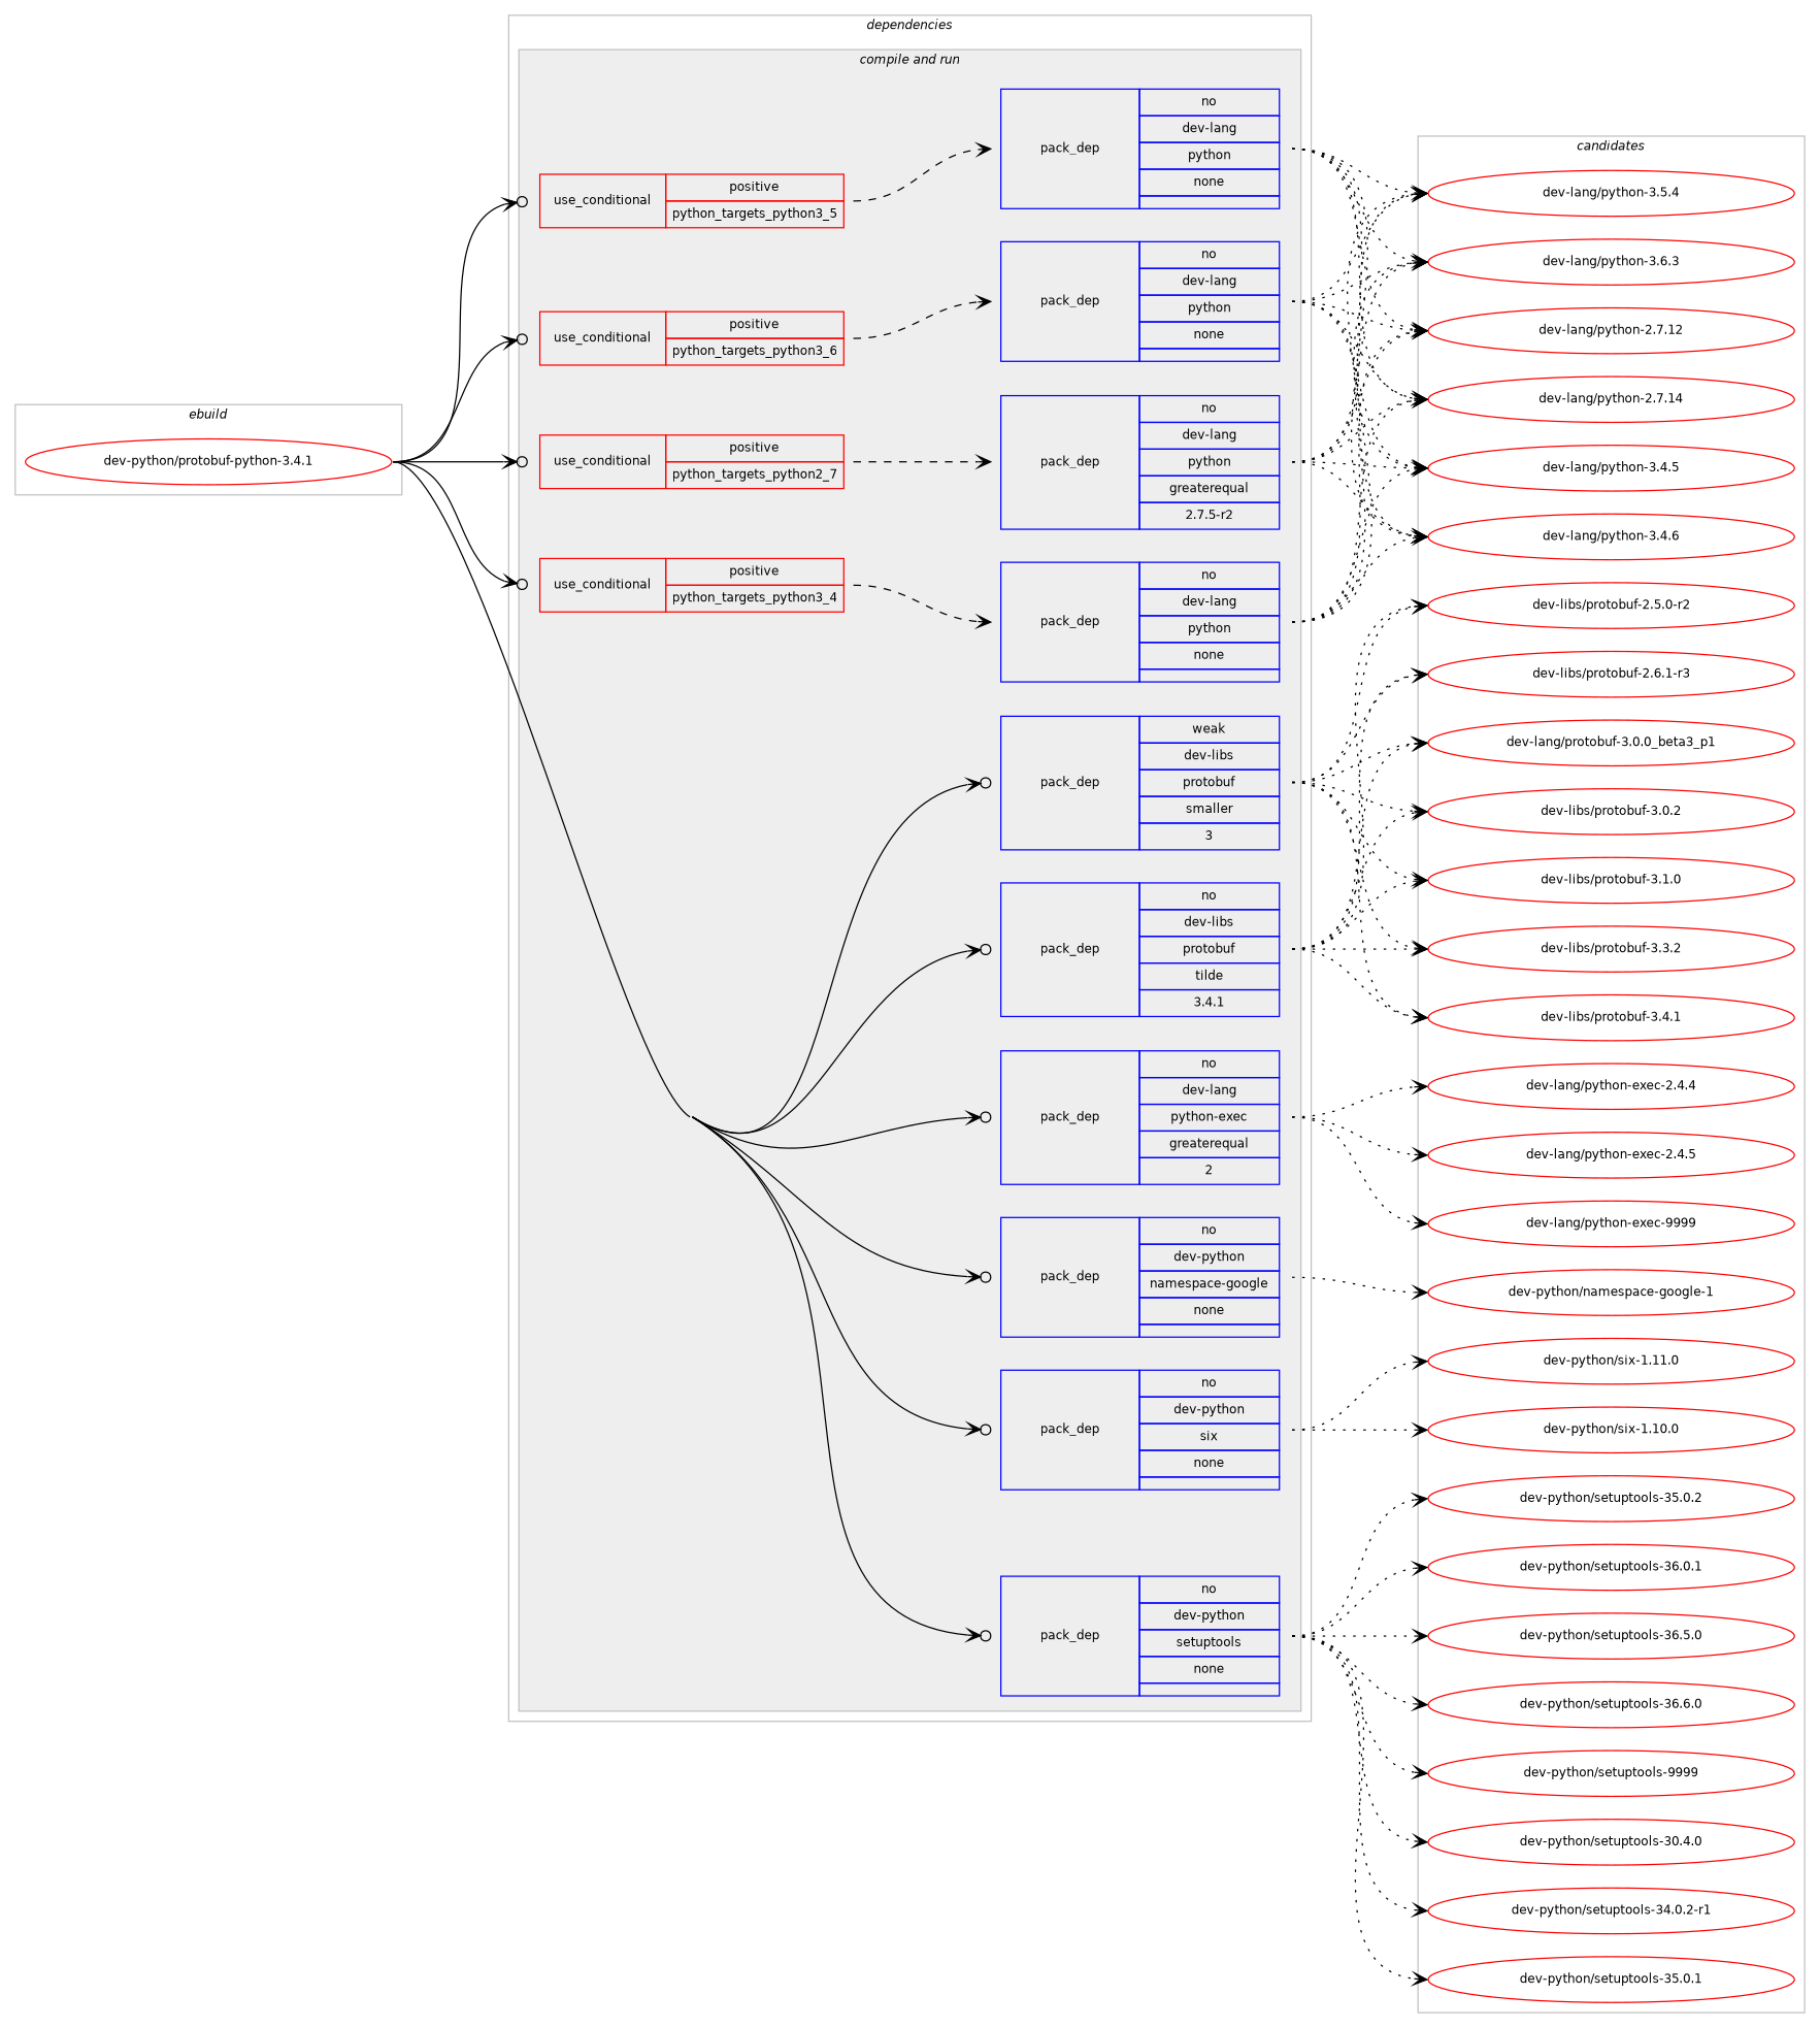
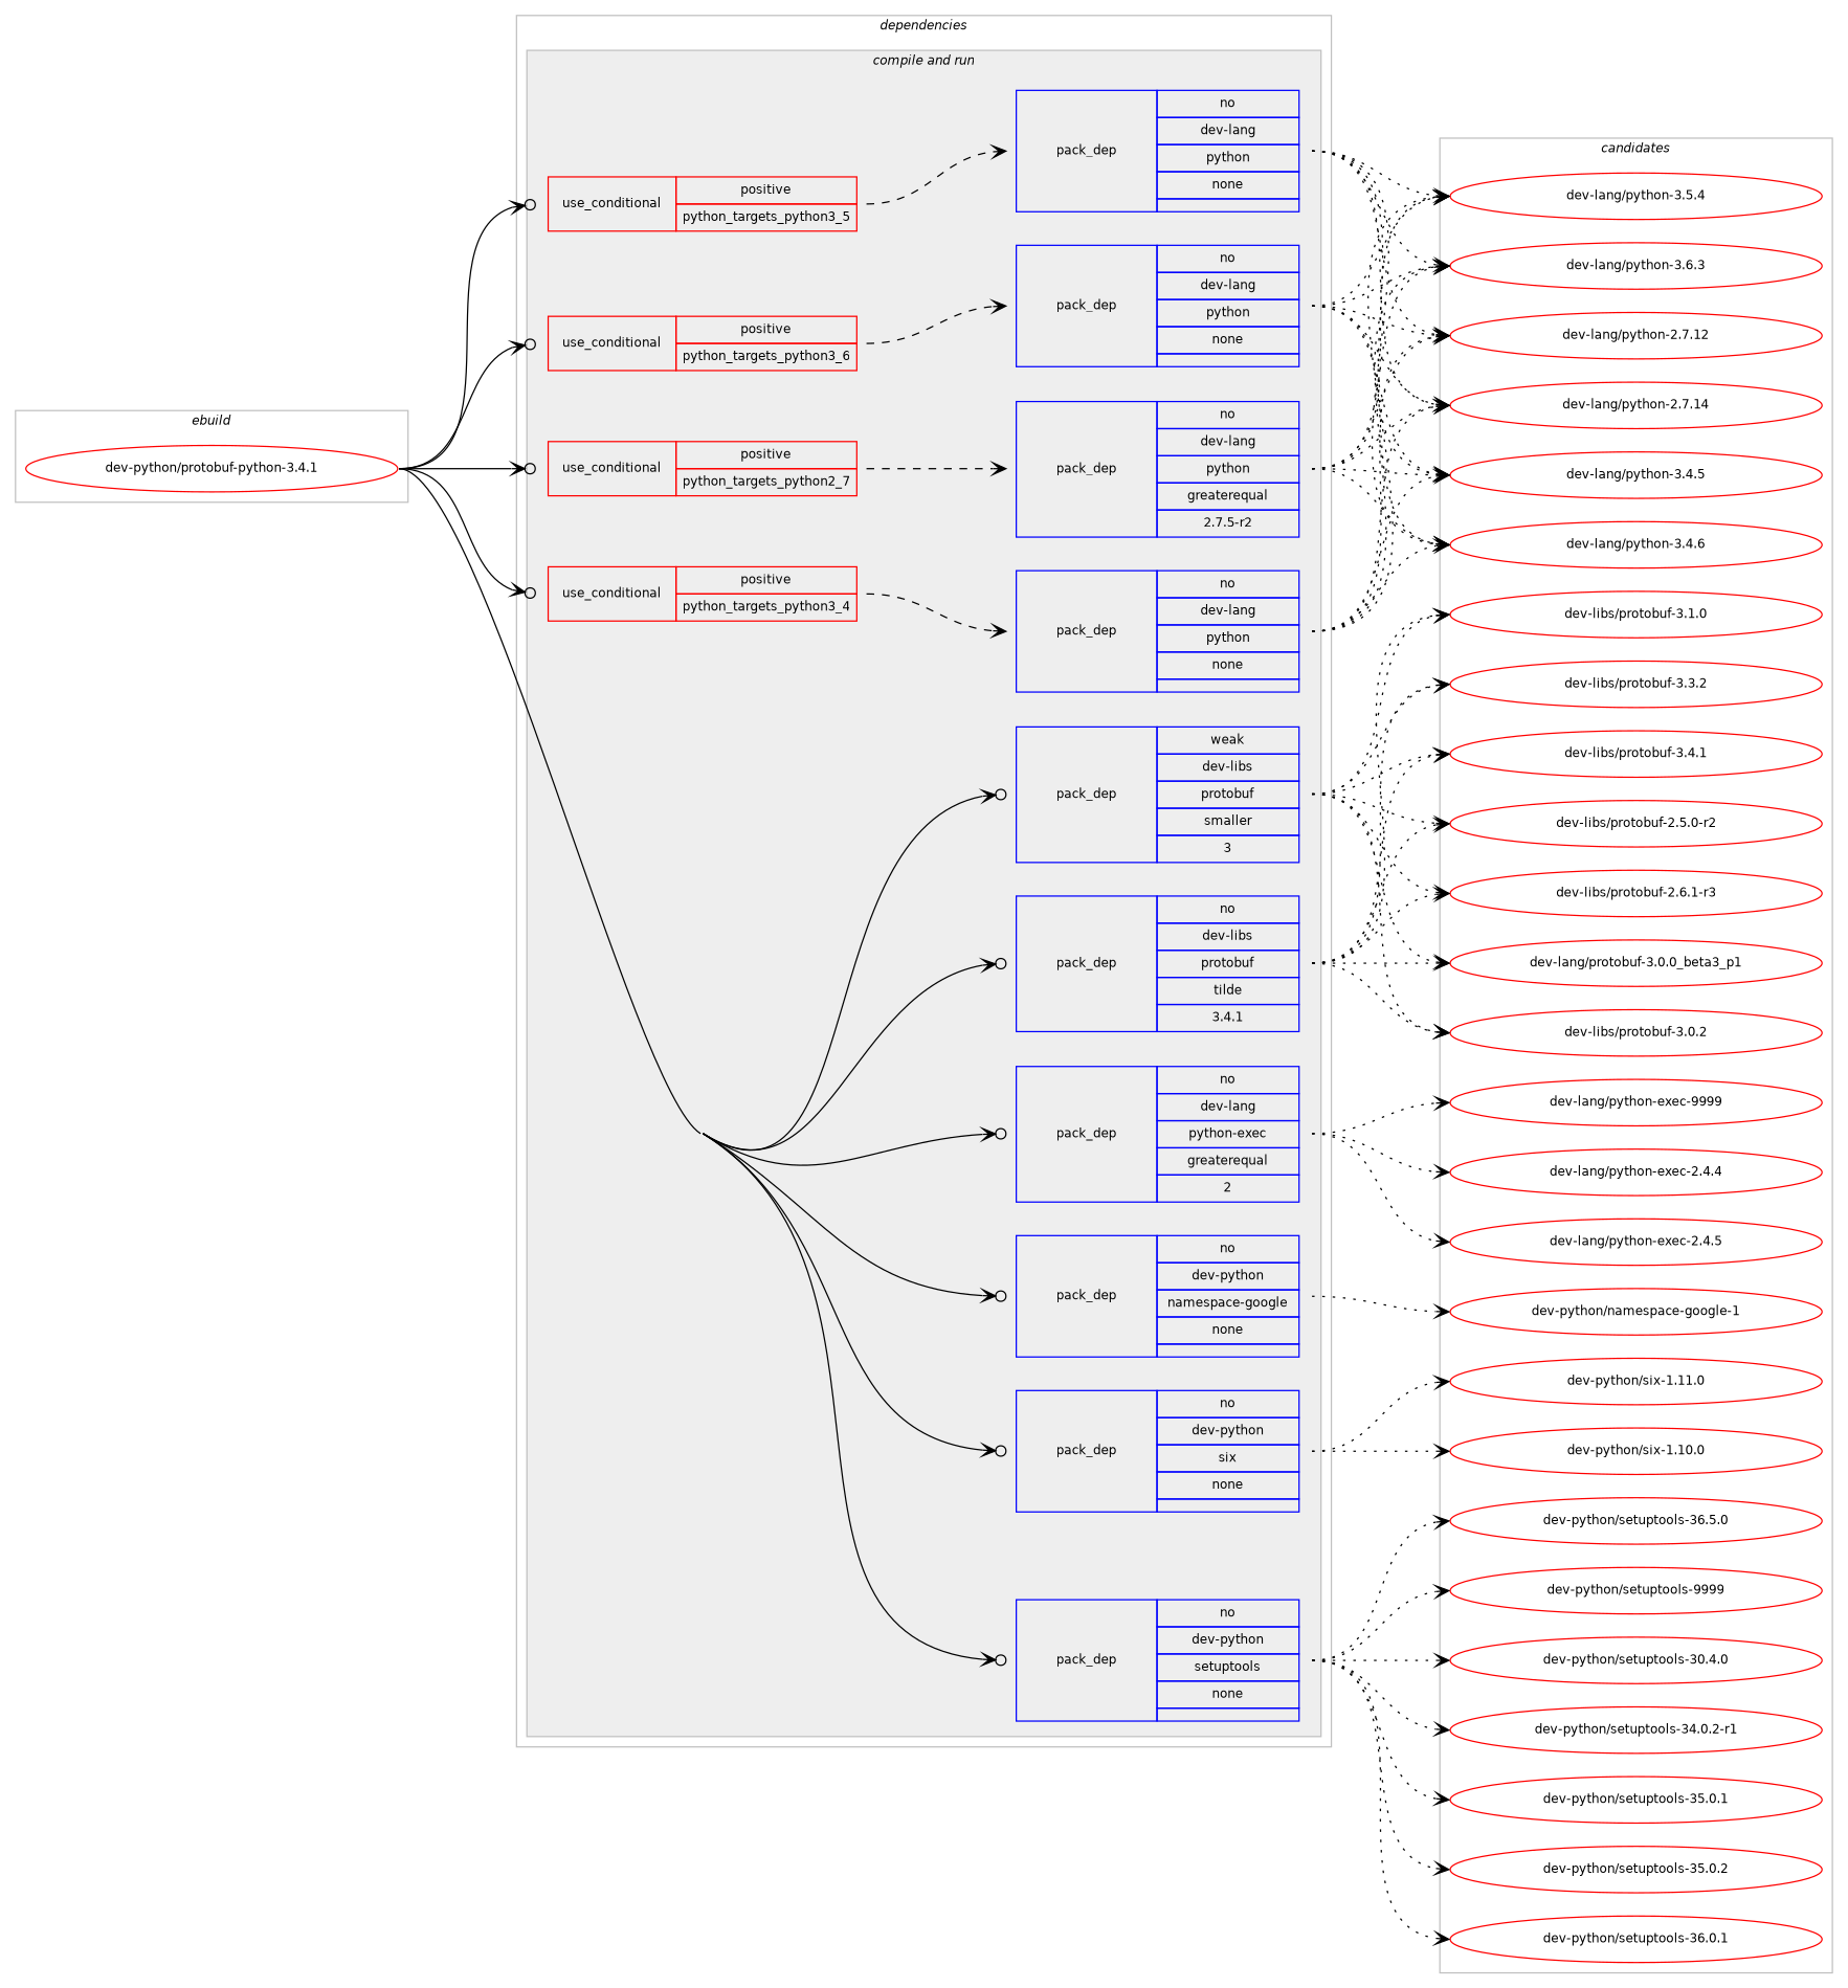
  digraph {
    compound=true
    concentrate=true
    fontname=Helvetica
    fontsize=10
    newrank=true
    rankdir=LR
    ranksep=1.5
    node [color=red fontname=Helvetica fontsize=10]
    edge [arrowhead=vee headport=w style=dotted tailport=e weight=100]
    n1 [label="dev-python/protobuf-python-3.4.1" width=4]
    n2 [color=blue label=<<TABLE BORDER="0" CELLBORDER="1" CELLSPACING="0" CELLPADDING="4" WIDTH="220"><TR><TD ROWSPAN="6" CELLPADDING="30">pack_dep</TD></TR><TR><TD WIDTH="110">no</TD></TR><TR><TD>dev-lang</TD></TR><TR><TD>python</TD></TR><TR><TD>greaterequal</TD></TR><TR><TD>2.7.5-r2</TD></TR></TABLE>> shape=none]
    n3 [label=<<TABLE BORDER="0" CELLBORDER="1" CELLSPACING="0" CELLPADDING="4"><TR><TD ROWSPAN="3" CELLPADDING="10">use_conditional</TD></TR><TR><TD>positive</TD></TR><TR><TD>python_targets_python2_7</TD></TR></TABLE>> shape=none]
    n4 [color=blue label=<<TABLE BORDER="0" CELLBORDER="1" CELLSPACING="0" CELLPADDING="4" WIDTH="220"><TR><TD ROWSPAN="6" CELLPADDING="30">pack_dep</TD></TR><TR><TD WIDTH="110">no</TD></TR><TR><TD>dev-lang</TD></TR><TR><TD>python</TD></TR><TR><TD>none</TD></TR><TR><TD></TD></TR></TABLE>> shape=none]
    n5 [label=<<TABLE BORDER="0" CELLBORDER="1" CELLSPACING="0" CELLPADDING="4"><TR><TD ROWSPAN="3" CELLPADDING="10">use_conditional</TD></TR><TR><TD>positive</TD></TR><TR><TD>python_targets_python3_4</TD></TR></TABLE>> shape=none]
    n6 [color=blue label=<<TABLE BORDER="0" CELLBORDER="1" CELLSPACING="0" CELLPADDING="4" WIDTH="220"><TR><TD ROWSPAN="6" CELLPADDING="30">pack_dep</TD></TR><TR><TD WIDTH="110">no</TD></TR><TR><TD>dev-python</TD></TR><TR><TD>setuptools</TD></TR><TR><TD>none</TD></TR><TR><TD></TD></TR></TABLE>> shape=none]
    n7 [color=blue label=<<TABLE BORDER="0" CELLBORDER="1" CELLSPACING="0" CELLPADDING="4" WIDTH="220"><TR><TD ROWSPAN="6" CELLPADDING="30">pack_dep</TD></TR><TR><TD WIDTH="110">no</TD></TR><TR><TD>dev-lang</TD></TR><TR><TD>python</TD></TR><TR><TD>none</TD></TR><TR><TD></TD></TR></TABLE>> shape=none]
    n8 [label=<<TABLE BORDER="0" CELLBORDER="1" CELLSPACING="0" CELLPADDING="4"><TR><TD ROWSPAN="3" CELLPADDING="10">use_conditional</TD></TR><TR><TD>positive</TD></TR><TR><TD>python_targets_python3_5</TD></TR></TABLE>> shape=none]
    n9 [color=blue label=<<TABLE BORDER="0" CELLBORDER="1" CELLSPACING="0" CELLPADDING="4" WIDTH="220"><TR><TD ROWSPAN="6" CELLPADDING="30">pack_dep</TD></TR><TR><TD WIDTH="110">no</TD></TR><TR><TD>dev-lang</TD></TR><TR><TD>python</TD></TR><TR><TD>none</TD></TR><TR><TD></TD></TR></TABLE>> shape=none]
    n10 [label=<<TABLE BORDER="0" CELLBORDER="1" CELLSPACING="0" CELLPADDING="4"><TR><TD ROWSPAN="3" CELLPADDING="10">use_conditional</TD></TR><TR><TD>positive</TD></TR><TR><TD>python_targets_python3_6</TD></TR></TABLE>> shape=none]
    n11 [color=blue label=<<TABLE BORDER="0" CELLBORDER="1" CELLSPACING="0" CELLPADDING="4" WIDTH="220"><TR><TD ROWSPAN="6" CELLPADDING="30">pack_dep</TD></TR><TR><TD WIDTH="110">no</TD></TR><TR><TD>dev-lang</TD></TR><TR><TD>python-exec</TD></TR><TR><TD>greaterequal</TD></TR><TR><TD>2</TD></TR></TABLE>> shape=none]
    n12 [color=blue label=<<TABLE BORDER="0" CELLBORDER="1" CELLSPACING="0" CELLPADDING="4" WIDTH="220"><TR><TD ROWSPAN="6" CELLPADDING="30">pack_dep</TD></TR><TR><TD WIDTH="110">no</TD></TR><TR><TD>dev-libs</TD></TR><TR><TD>protobuf</TD></TR><TR><TD>tilde</TD></TR><TR><TD>3.4.1</TD></TR></TABLE>> shape=none]
    n13 [color=blue label=<<TABLE BORDER="0" CELLBORDER="1" CELLSPACING="0" CELLPADDING="4" WIDTH="220"><TR><TD ROWSPAN="6" CELLPADDING="30">pack_dep</TD></TR><TR><TD WIDTH="110">no</TD></TR><TR><TD>dev-python</TD></TR><TR><TD>namespace-google</TD></TR><TR><TD>none</TD></TR><TR><TD></TD></TR></TABLE>> shape=none]
    n14 [color=blue label=<<TABLE BORDER="0" CELLBORDER="1" CELLSPACING="0" CELLPADDING="4" WIDTH="220"><TR><TD ROWSPAN="6" CELLPADDING="30">pack_dep</TD></TR><TR><TD WIDTH="110">no</TD></TR><TR><TD>dev-python</TD></TR><TR><TD>six</TD></TR><TR><TD>none</TD></TR><TR><TD></TD></TR></TABLE>> shape=none]
    n15 [color=blue label=<<TABLE BORDER="0" CELLBORDER="1" CELLSPACING="0" CELLPADDING="4" WIDTH="220"><TR><TD ROWSPAN="6" CELLPADDING="30">pack_dep</TD></TR><TR><TD WIDTH="110">weak</TD></TR><TR><TD>dev-libs</TD></TR><TR><TD>protobuf</TD></TR><TR><TD>smaller</TD></TR><TR><TD>3</TD></TR></TABLE>> shape=none]
    n16 [label="dev-lang/python-2.7.12" width=4]
    n17 [label="dev-lang/python-2.7.14" width=4]
    n18 [label="dev-lang/python-3.4.5" width=4]
    n19 [label="dev-lang/python-3.4.6" width=4]
    n20 [label="dev-lang/python-3.5.4" width=4]
    n21 [label="dev-lang/python-3.6.3" width=4]
    n22 [label="dev-lang/python-exec-2.4.4" width=4]
    n23 [label="dev-lang/python-exec-2.4.5" width=4]
    n24 [label="dev-lang/python-exec-9999" width=4]
    n25 [label="dev-libs/protobuf-2.5.0-r2" width=4]
    n26 [label="dev-libs/protobuf-2.6.1-r3" width=4]
    n27 [label="dev-lang/protobuf-3.0.0_beta3_p1" width=4]
    n28 [label="dev-libs/protobuf-3.0.2" width=4]
    n29 [label="dev-libs/protobuf-3.1.0" width=4]
    n30 [label="dev-libs/protobuf-3.3.2" width=4]
    n31 [label="dev-libs/protobuf-3.4.1" width=4]
    n32 [label="dev-python/namespace-google-1" width=4]
    n33 [label="dev-python/setuptools-30.4.0" width=4]
    n34 [label="dev-python/setuptools-34.0.2-r1" width=4]
    n35 [label="dev-python/setuptools-35.0.1" width=4]
    n36 [label="dev-python/setuptools-35.0.2" width=4]
    n37 [label="dev-python/setuptools-36.0.1" width=4]
    n38 [label="dev-python/setuptools-36.5.0" width=4]
-   n39 [label="dev-python/setuptools-36.6.0" width=4]
    n40 [label="dev-python/setuptools-9999" width=4]
    n41 [label="dev-python/six-1.10.0" width=4]
    n42 [label="dev-python/six-1.11.0" width=4]
    subgraph cluster_1 {
      color=gray
      label=<<i>ebuild</i>>
      rank=same
      n1
    }
    subgraph cluster_2 {
      color=gray
      label=<<i>dependencies</i>>
      subgraph cluster_3 {
        color=gray
        fillcolor="#eeeeee"
        label=<<i>compile</i>>
        style=filled
      }
      subgraph cluster_4 {
        color=gray
        fillcolor="#eeeeee"
        label=<<i>compile and run</i>>
        style=filled
        subgraph sub_5 {
          color=gray
          fillcolor="#eeeeee"
          label=<<i>compile and run</i>>
          style=filled
          n3
          subgraph sub_6 {
            color=gray
            fillcolor="#eeeeee"
            label=<<i>compile and run</i>>
            style=filled
            n2
          }
        }
        subgraph sub_7 {
          color=gray
          fillcolor="#eeeeee"
          label=<<i>compile and run</i>>
          style=filled
          n5
          subgraph sub_8 {
            color=gray
            fillcolor="#eeeeee"
            label=<<i>compile and run</i>>
            style=filled
            n4
          }
        }
        subgraph sub_9 {
          color=gray
          fillcolor="#eeeeee"
          label=<<i>compile and run</i>>
          style=filled
          n6
        }
        subgraph sub_10 {
          color=gray
          fillcolor="#eeeeee"
          label=<<i>compile and run</i>>
          style=filled
          n8
          subgraph sub_11 {
            color=gray
            fillcolor="#eeeeee"
            label=<<i>compile and run</i>>
            style=filled
            n7
          }
        }
        subgraph sub_12 {
          color=gray
          fillcolor="#eeeeee"
          label=<<i>compile and run</i>>
          style=filled
          n10
          subgraph sub_13 {
            color=gray
            fillcolor="#eeeeee"
            label=<<i>compile and run</i>>
            style=filled
            n9
          }
        }
        subgraph sub_14 {
          color=gray
          fillcolor="#eeeeee"
          label=<<i>compile and run</i>>
          style=filled
          n11
        }
        subgraph sub_15 {
          color=gray
          fillcolor="#eeeeee"
          label=<<i>compile and run</i>>
          style=filled
          n12
        }
        subgraph sub_16 {
          color=gray
          fillcolor="#eeeeee"
          label=<<i>compile and run</i>>
          style=filled
          n13
        }
        subgraph sub_17 {
          color=gray
          fillcolor="#eeeeee"
          label=<<i>compile and run</i>>
          style=filled
          n14
        }
        subgraph sub_18 {
          color=gray
          fillcolor="#eeeeee"
          label=<<i>compile and run</i>>
          style=filled
          n15
        }
      }
      subgraph cluster_19 {
        color=gray
        fillcolor="#eeeeee"
        label=<<i>run</i>>
        style=filled
      }
    }
    subgraph cluster_20 {
      color=gray
      label=<<i>candidates</i>>
      rank=same
      subgraph sub_21 {
        color=black
        label=<<i>candidates</i>>
        nodesep=1
        rank=same
        n16
        n17
        n18
        n19
        n20
        n21
      }
      subgraph sub_22 {
        color=black
        label=<<i>candidates</i>>
        nodesep=1
        rank=same
        n16
        n17
        n18
        n19
        n20
        n21
      }
      subgraph sub_23 {
        color=black
        label=<<i>candidates</i>>
        nodesep=1
        rank=same
        n16
        n17
        n18
        n19
        n20
        n21
      }
      subgraph sub_24 {
        color=black
        label=<<i>candidates</i>>
        nodesep=1
        rank=same
        n16
        n17
        n18
        n19
        n20
        n21
      }
      subgraph sub_25 {
        color=black
        label=<<i>candidates</i>>
        nodesep=1
        rank=same
        n22
        n23
        n24
      }
      subgraph sub_26 {
        color=black
        label=<<i>candidates</i>>
        nodesep=1
        rank=same
        n25
        n26
        n27
        n28
        n29
        n30
        n31
      }
      subgraph sub_27 {
        color=black
        label=<<i>candidates</i>>
        nodesep=1
        rank=same
        n32
      }
      subgraph sub_28 {
        color=black
        label=<<i>candidates</i>>
        nodesep=1
        rank=same
        n33
        n34
        n35
        n36
        n37
        n38
-       n39
        n40
      }
      subgraph sub_29 {
        color=black
        label=<<i>candidates</i>>
        nodesep=1
        rank=same
        n41
        n42
      }
      subgraph sub_30 {
        color=black
        label=<<i>candidates</i>>
        nodesep=1
        rank=same
        n25
        n26
        n27
        n28
        n29
        n30
        n31
      }
    }
    n1 -> n3 [arrowhead=odotvee style=solid weight=20]
    n1 -> n5 [arrowhead=odotvee style=solid weight=20]
    n1 -> n6 [arrowhead=odotvee style=solid weight=20]
    n1 -> n8 [arrowhead=odotvee style=solid weight=20]
    n1 -> n10 [arrowhead=odotvee style=solid weight=20]
    n1 -> n11 [arrowhead=odotvee style=solid weight=20]
    n1 -> n12 [arrowhead=odotvee style=solid weight=20]
    n1 -> n13 [arrowhead=odotvee style=solid weight=20]
    n1 -> n14 [arrowhead=odotvee style=solid weight=20]
    n1 -> n15 [arrowhead=odotvee style=solid weight=20]
    n2 -> n16
    n2 -> n17
    n2 -> n18
    n2 -> n19
    n2 -> n20
    n2 -> n21
    n3 -> n2 [style=dashed weight=20]
    n4 -> n16
    n4 -> n17
    n4 -> n18
    n4 -> n19
    n4 -> n20
    n4 -> n21
    n5 -> n4 [style=dashed weight=20]
    n6 -> n33
    n6 -> n34
    n6 -> n35
    n6 -> n36
    n6 -> n37
    n6 -> n38
-   n6 -> n39
    n6 -> n40
    n7 -> n16
    n7 -> n17
    n7 -> n18
    n7 -> n19
    n7 -> n20
    n7 -> n21
    n8 -> n7 [style=dashed weight=20]
    n9 -> n16
    n9 -> n17
    n9 -> n18
    n9 -> n19
    n9 -> n20
    n9 -> n21
    n10 -> n9 [style=dashed weight=20]
    n11 -> n22
    n11 -> n23
    n11 -> n24
    n12 -> n25
    n12 -> n26
    n12 -> n27
    n12 -> n28
    n12 -> n29
    n12 -> n30
    n12 -> n31
    n13 -> n32
    n14 -> n41
    n14 -> n42
    n15 -> n25
    n15 -> n26
    n15 -> n27
    n15 -> n28
    n15 -> n29
    n15 -> n30
    n15 -> n31
  }
